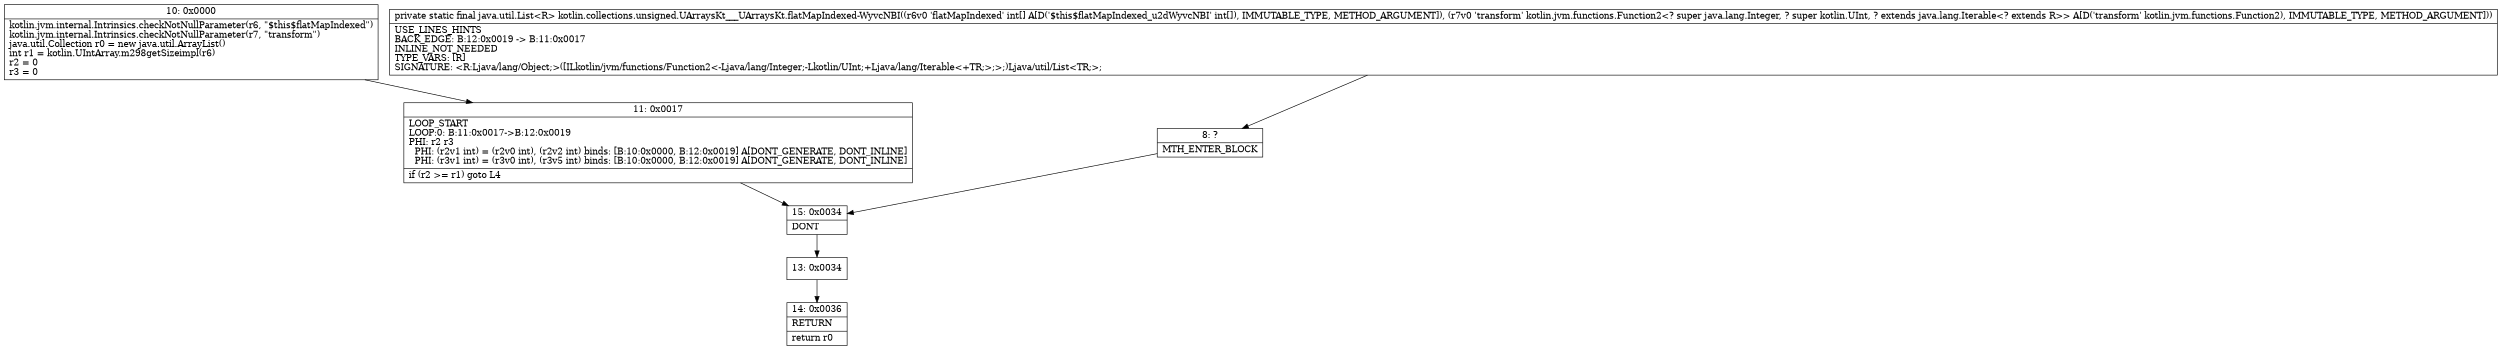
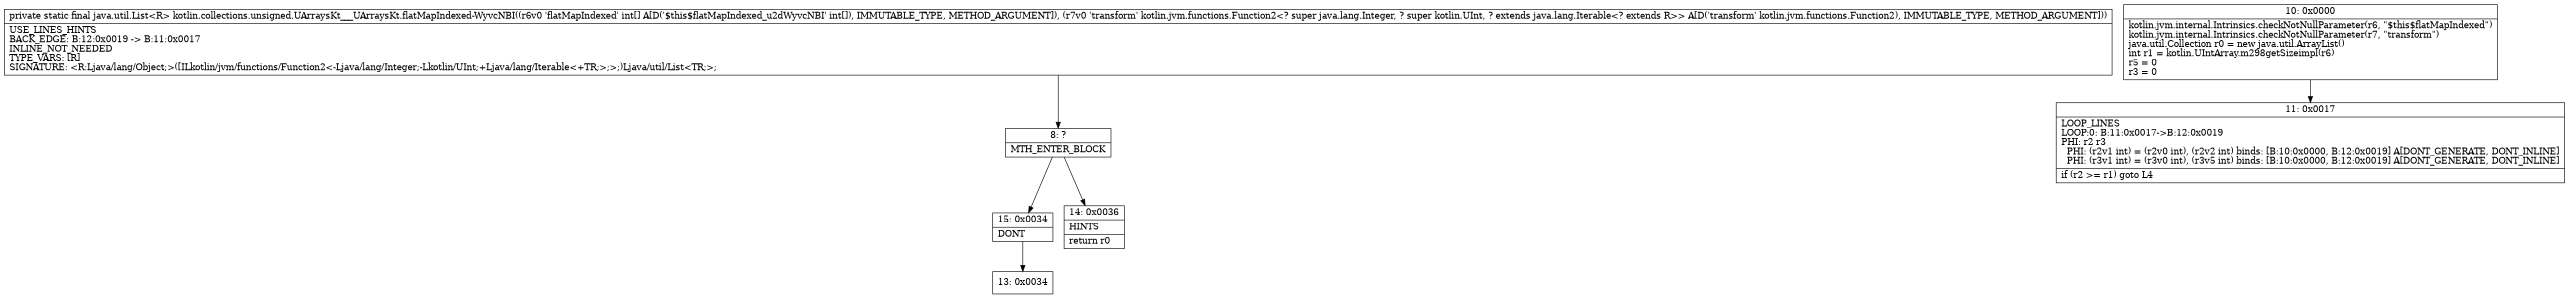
  digraph {
    node [shape=record]
    n1 [label="{8\:\ ?|MTH_ENTER_BLOCK\l}"]
    n2 [label="{15\:\ 0x0034|DONT\l}"]
-   n3 [label="{10\:\ 0x0000|kotlin.jvm.internal.Intrinsics.checkNotNullParameter(r6, \"$this$flatMapIndexed\")\lkotlin.jvm.internal.Intrinsics.checkNotNullParameter(r7, \"transform\")\ljava.util.Collection r0 = new java.util.ArrayList()\lint r1 = kotlin.UIntArray.m298getSizeimpl(r6)\lr2 = 0\lr3 = 0\l}"]
-   n4 [label="{11\:\ 0x0017|LOOP_START\lLOOP:0: B:11:0x0017\-\>B:12:0x0019\lPHI: r2 r3 \l  PHI: (r2v1 int) = (r2v0 int), (r2v2 int) binds: [B:10:0x0000, B:12:0x0019] A[DONT_GENERATE, DONT_INLINE]\l  PHI: (r3v1 int) = (r3v0 int), (r3v5 int) binds: [B:10:0x0000, B:12:0x0019] A[DONT_GENERATE, DONT_INLINE]\l|if (r2 \>= r1) goto L4\l}"]
+   n3 [label="{10\:\ 0x0000|kotlin.jvm.internal.Intrinsics.checkNotNullParameter(r6, \"$this$flatMapIndexed\")\lkotlin.jvm.internal.Intrinsics.checkNotNullParameter(r7, \"transform\")\ljava.util.Collection r0 = new java.util.ArrayList()\lint r1 = kotlin.UIntArray.m298getSizeimpl(r6)\lr5 = 0\lr3 = 0\l}"]
+   n4 [label="{11\:\ 0x0017|LOOP_LINES\lLOOP:0: B:11:0x0017\-\>B:12:0x0019\lPHI: r2 r3 \l  PHI: (r2v1 int) = (r2v0 int), (r2v2 int) binds: [B:10:0x0000, B:12:0x0019] A[DONT_GENERATE, DONT_INLINE]\l  PHI: (r3v1 int) = (r3v0 int), (r3v5 int) binds: [B:10:0x0000, B:12:0x0019] A[DONT_GENERATE, DONT_INLINE]\l|if (r2 \>= r1) goto L4\l}"]
    n5 [label="{13\:\ 0x0034}"]
-   n6 [label="{14\:\ 0x0036|RETURN\l|return r0\l}"]
+   n6 [label="{14\:\ 0x0036|HINTS\l|return r0\l}"]
    n7 [label="{private static final java.util.List\<R\> kotlin.collections.unsigned.UArraysKt___UArraysKt.flatMapIndexed\-WyvcNBI((r6v0 'flatMapIndexed' int[] A[D('$this$flatMapIndexed_u2dWyvcNBI' int[]), IMMUTABLE_TYPE, METHOD_ARGUMENT]), (r7v0 'transform' kotlin.jvm.functions.Function2\<? super java.lang.Integer, ? super kotlin.UInt, ? extends java.lang.Iterable\<? extends R\>\> A[D('transform' kotlin.jvm.functions.Function2), IMMUTABLE_TYPE, METHOD_ARGUMENT]))  | USE_LINES_HINTS\lBACK_EDGE: B:12:0x0019 \-\> B:11:0x0017\lINLINE_NOT_NEEDED\lTYPE_VARS: [R]\lSIGNATURE: \<R:Ljava\/lang\/Object;\>([ILkotlin\/jvm\/functions\/Function2\<\-Ljava\/lang\/Integer;\-Lkotlin\/UInt;+Ljava\/lang\/Iterable\<+TR;\>;\>;)Ljava\/util\/List\<TR;\>;\l}"]
    n1 -> n2
    n2 -> n5
    n3 -> n4
-   n4 -> n2
-   n5 -> n6
+   n1 -> n6
    n7 -> n1
  }
